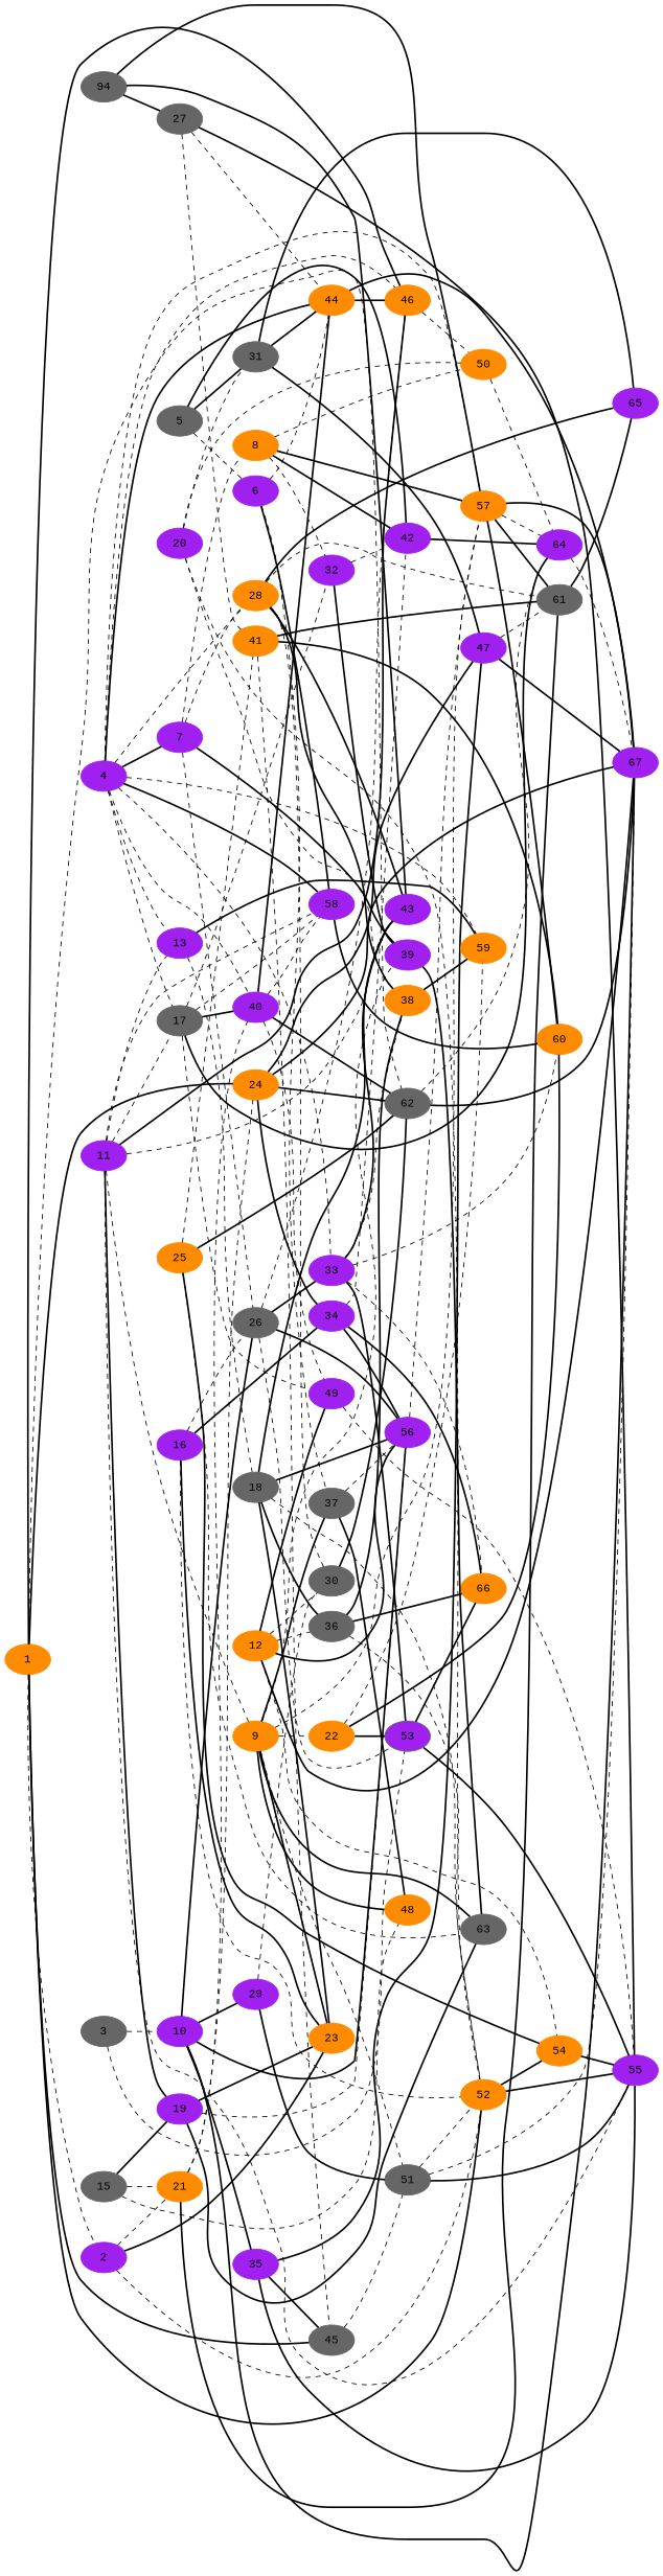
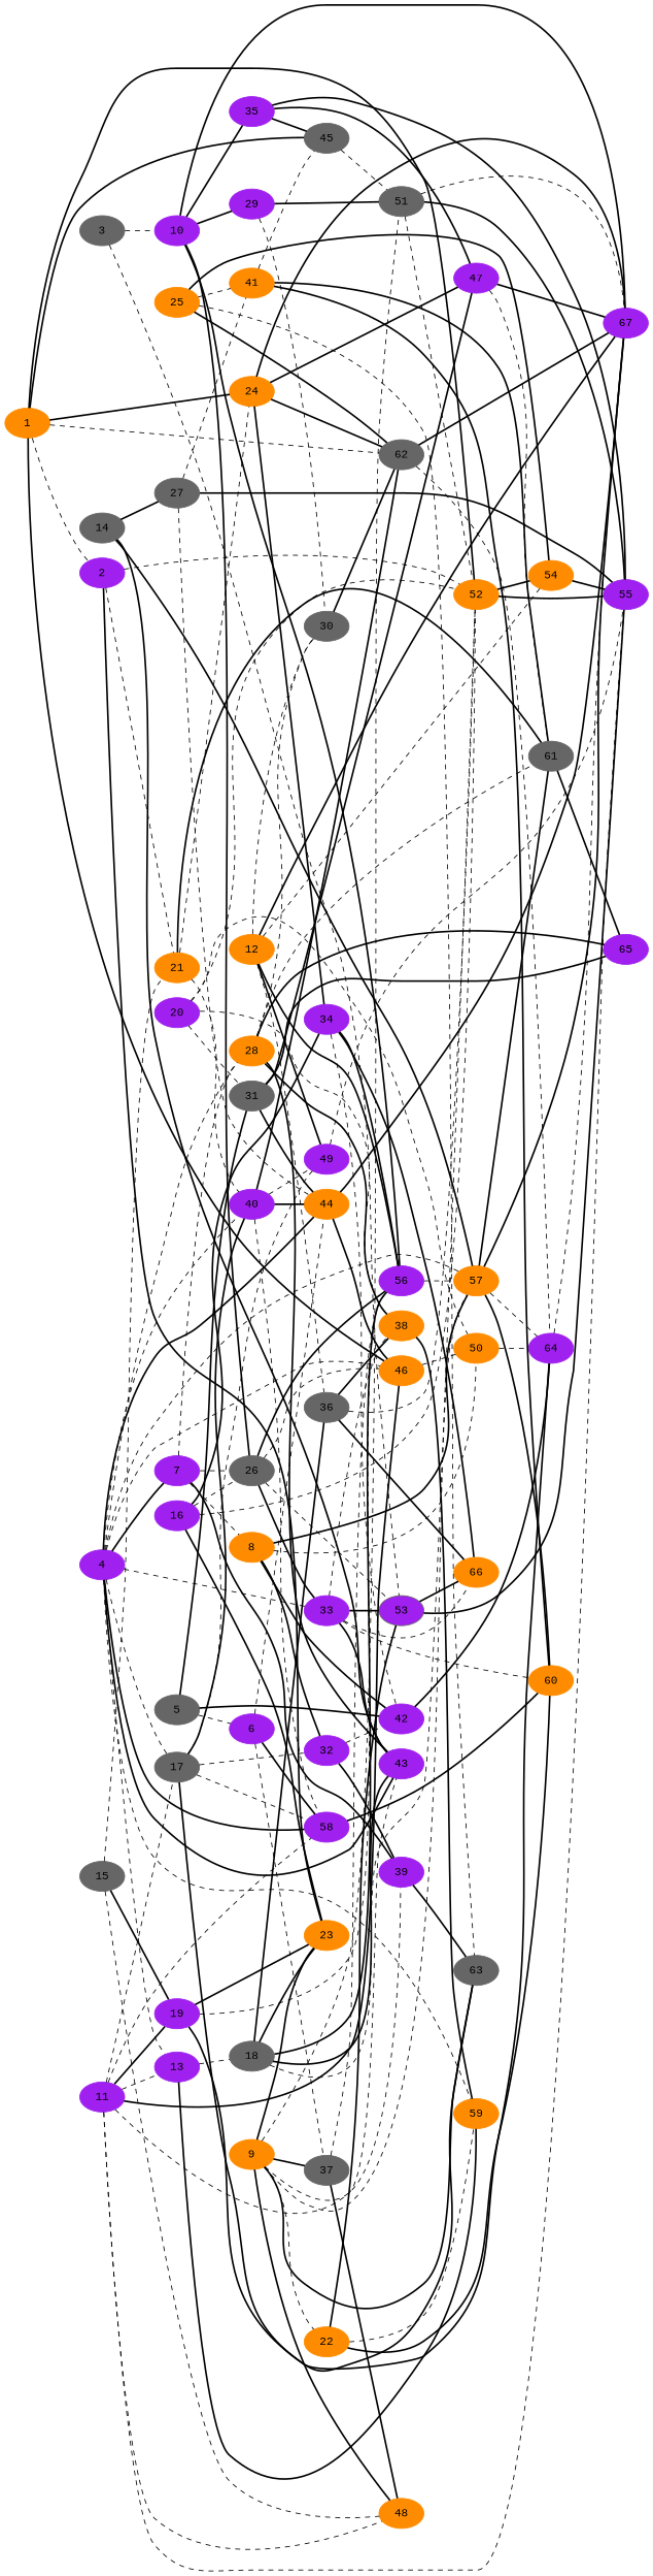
  graph {
    fontname="Liberation Mono"
    rankdir=LR
    node [color=purple fontname="Liberation Mono" style=filled]
    edge [fontname="Liberation Mono" style=bold weight=1.0]
    1 [color=darkorange]
    2
    24 [color=darkorange]
    45 [color=gray40]
    46 [color=darkorange]
    52 [color=darkorange]
    62 [color=gray40]
    21 [color=darkorange]
    23 [color=darkorange]
    67
    34
    47
    51 [color=gray40]
    50 [color=darkorange]
    55
    54 [color=darkorange]
    64
    40
    61 [color=gray40]
    3 [color=gray40]
    10
    53 [color=gray40 fillcolor=purple]
    26 [color=gray40]
    56
    29
    35
    66 [color=darkorange]
    4
    7
    13
    17 [color=gray40]
    28 [color=darkorange]
    33
    43
    44 [color=darkorange]
    57 [color=darkorange]
    58
    59 [color=darkorange]
    8 [color=darkorange]
    39
    18 [color=gray40]
    32
    49
    30 [color=gray40]
    38 [color=darkorange]
    65
    60 [color=darkorange]
    5 [color=gray40]
    6
    31 [color=gray40]
    42
    37 [color=gray40]
    48 [color=darkorange]
    63 [color=gray40]
    9 [color=darkorange]
    22 [color=darkorange]
    11
    19
    12 [color=darkorange]
    36 [color=gray40]
-   14 [color=gray40 label=94]
+   14 [color=gray40]
    27 [color=gray40]
    41 [color=darkorange]
    15 [color=gray40]
    16
    20
    25 [color=darkorange]
    1 -- 2 [style=dashed]
    1 -- 24
    1 -- 45
    1 -- 46
    1 -- 52
    1 -- 62 [style=dashed]
    2 -- 52 [style=dashed weight=2.0]
    2 -- 21 [style=dashed]
    2 -- 23
    24 -- 62
    24 -- 67
    24 -- 34
    24 -- 47
    45 -- 51 [style=dashed]
    46 -- 50 [style=dashed]
    52 -- 55
    52 -- 54
    62 -- 67
    62 -- 64 [style=dashed]
    21 -- 24 [style=dashed]
    21 -- 40 [style=dashed weight=2.0]
    21 -- 61
    34 -- 56
    34 -- 66
    34 -- 42 [style=dashed]
    47 -- 67 [weight=2.0]
    47 -- 61 [style=dashed]
    51 -- 52 [style=dashed]
    51 -- 67 [style=dashed]
    51 -- 55
    50 -- 64 [style=dashed weight=2.0]
    54 -- 55
    64 -- 67 [style=dashed]
    40 -- 62
    40 -- 44
    40 -- 58 [style=dashed weight=2.0]
    40 -- 49 [style=dashed]
    61 -- 65
    3 -- 10 [style=dashed weight=2.0]
    3 -- 53 [style=dashed]
    10 -- 67
    10 -- 26
    10 -- 56
    10 -- 29
    10 -- 35
    53 -- 55
    53 -- 66
    26 -- 46 [style=dashed]
    26 -- 53 [style=dashed]
    26 -- 56
    26 -- 33
    56 -- 57 [style=dashed weight=2.0]
    29 -- 51
    29 -- 30 [style=dashed]
    35 -- 45
    35 -- 47
    35 -- 55
    4 -- 46 [style=dashed]
    4 -- 40 [style=dashed]
    4 -- 7
    4 -- 13 [style=dashed]
    4 -- 17 [style=dashed]
    4 -- 28 [style=dashed]
    4 -- 33 [style=dashed]
+   4 -- 43
    4 -- 44
    4 -- 57 [style=dashed]
    4 -- 58
    4 -- 59 [style=dashed]
    7 -- 26 [style=dashed]
    7 -- 28 [style=dashed]
    7 -- 8 [style=dashed]
    7 -- 39
    13 -- 59
    13 -- 18 [style=dashed]
    17 -- 64
    17 -- 40
    17 -- 58 [style=dashed]
    17 -- 32 [style=dashed]
    17 -- 49 [style=dashed]
    28 -- 61 [style=dashed]
    28 -- 43
    28 -- 30 [style=dashed]
    28 -- 38
    28 -- 65
    33 -- 53
    33 -- 66 [style=dashed]
    33 -- 43
    33 -- 38 [style=dashed weight=2.0]
    33 -- 60 [style=dashed]
    44 -- 46
    44 -- 67
    57 -- 67
    57 -- 64 [style=dashed]
    57 -- 61
    57 -- 60
    58 -- 60
    8 -- 50 [style=dashed]
    8 -- 57
-   8 -- 32 [style=dashed]
+   8 -- 32
    8 -- 42
    39 -- 63
    18 -- 52 [style=dashed]
    18 -- 23
    18 -- 56
    18 -- 43
    18 -- 36
    32 -- 39
    32 -- 42 [style=dashed]
    49 -- 55 [style=dashed]
    30 -- 62 [weight=2.0]
    38 -- 59
    5 -- 6 [style=dashed weight=2.0]
    5 -- 31
    5 -- 42
    6 -- 44 [style=dashed]
    6 -- 58
    6 -- 37 [style=dashed]
    31 -- 47
    31 -- 44
    31 -- 65
    42 -- 64
    37 -- 56 [style=dashed]
    37 -- 48
    9 -- 23
    9 -- 51 [style=dashed]
    9 -- 57 [style=dashed]
    9 -- 39 [style=dashed]
    9 -- 37
    9 -- 48
    9 -- 63
    9 -- 22 [style=dashed]
    22 -- 53 [weight=2.0]
    22 -- 59 [style=dashed]
    22 -- 60
    11 -- 46
    11 -- 55 [style=dashed]
    11 -- 13 [style=dashed]
    11 -- 17 [style=dashed]
    11 -- 43 [style=dashed weight=2.0]
    11 -- 58 [style=dashed]
-   11 -- 9 [style=dashed]
+   11 -- 48 [style=dashed]
    11 -- 19 [weight=2.0]
    19 -- 23
    19 -- 56 [style=dashed]
    19 -- 63
    12 -- 67
    12 -- 54 [style=dashed]
    12 -- 56
    12 -- 49
    12 -- 30 [style=dashed]
    12 -- 36 [style=dashed]
    36 -- 52 [style=dashed]
    36 -- 66
    36 -- 38
    14 -- 43
    14 -- 57
    14 -- 27
    27 -- 55
    27 -- 44 [style=dashed]
    27 -- 41 [style=dashed]
    41 -- 45 [style=dashed]
    41 -- 61
    41 -- 60
    15 -- 21 [style=dashed weight=2.0]
    15 -- 48 [style=dashed]
    15 -- 19
    16 -- 52 [style=dashed]
    16 -- 23
    16 -- 34
    16 -- 26 [style=dashed]
    20 -- 52 [style=dashed]
    20 -- 50 [style=dashed]
    20 -- 38 [style=dashed]
    20 -- 31 [style=dashed]
    25 -- 62
    25 -- 54
    25 -- 63 [style=dashed]
    25 -- 41 [style=dashed]
  }
